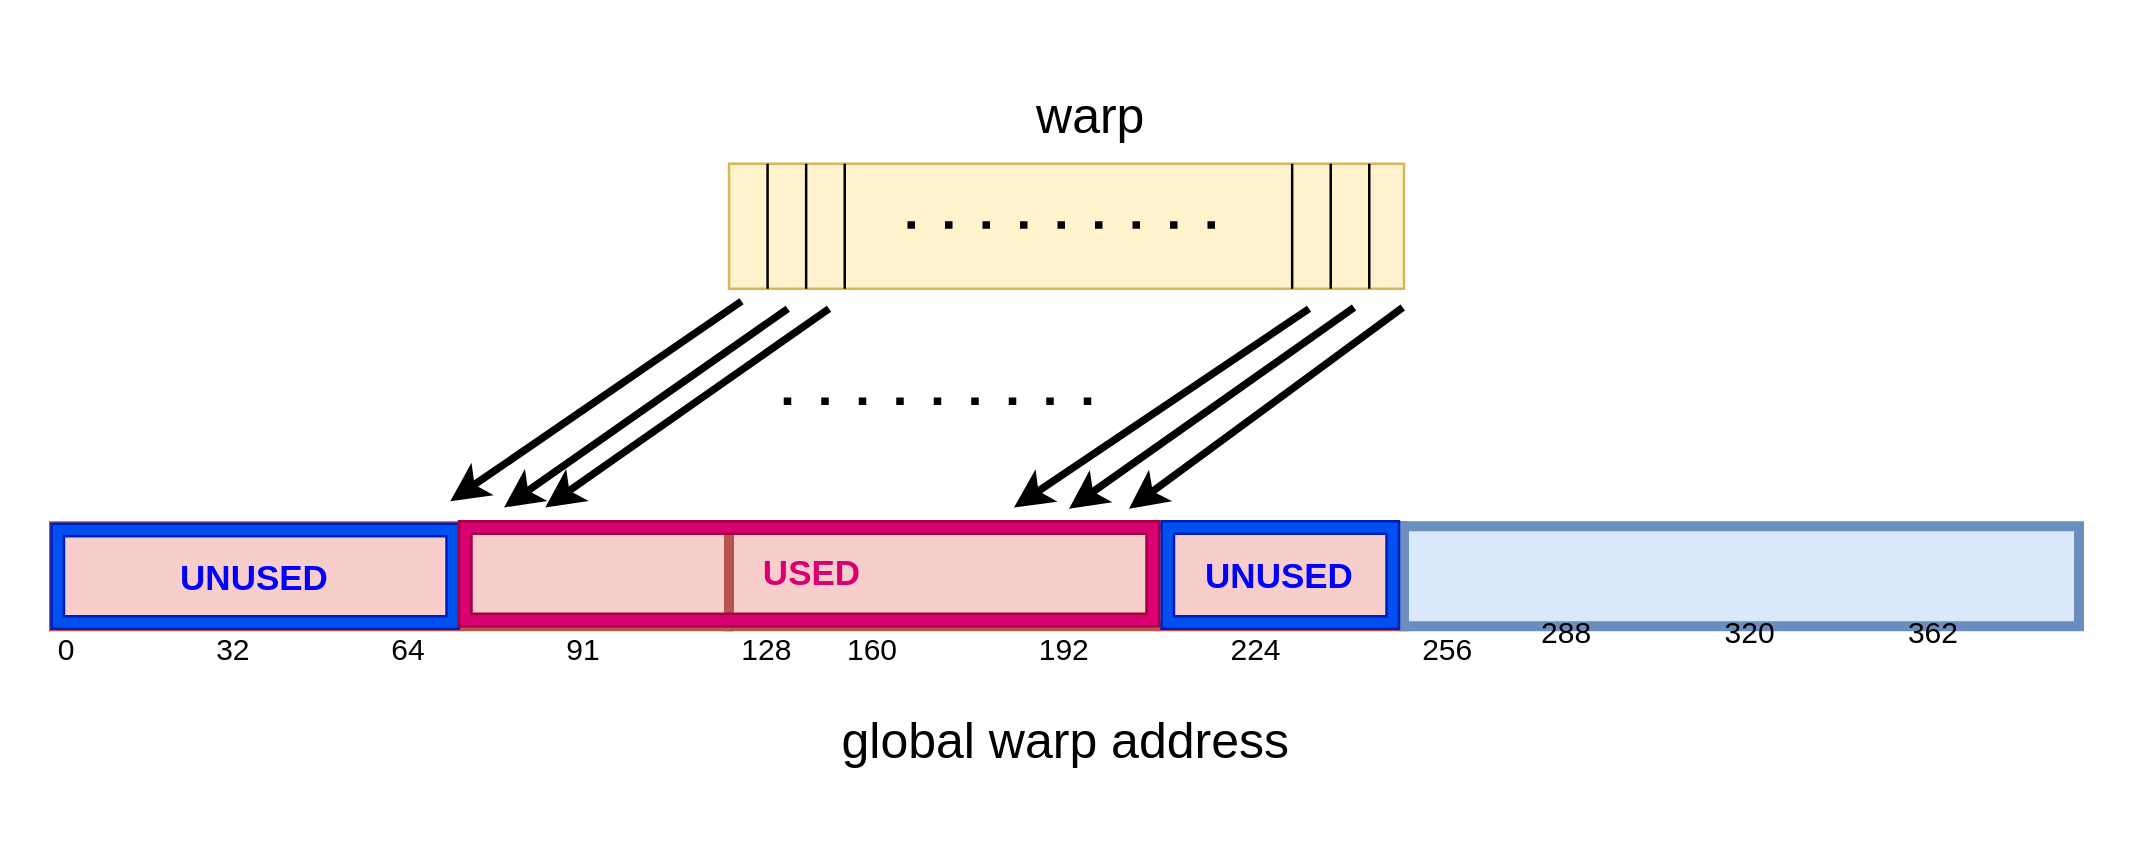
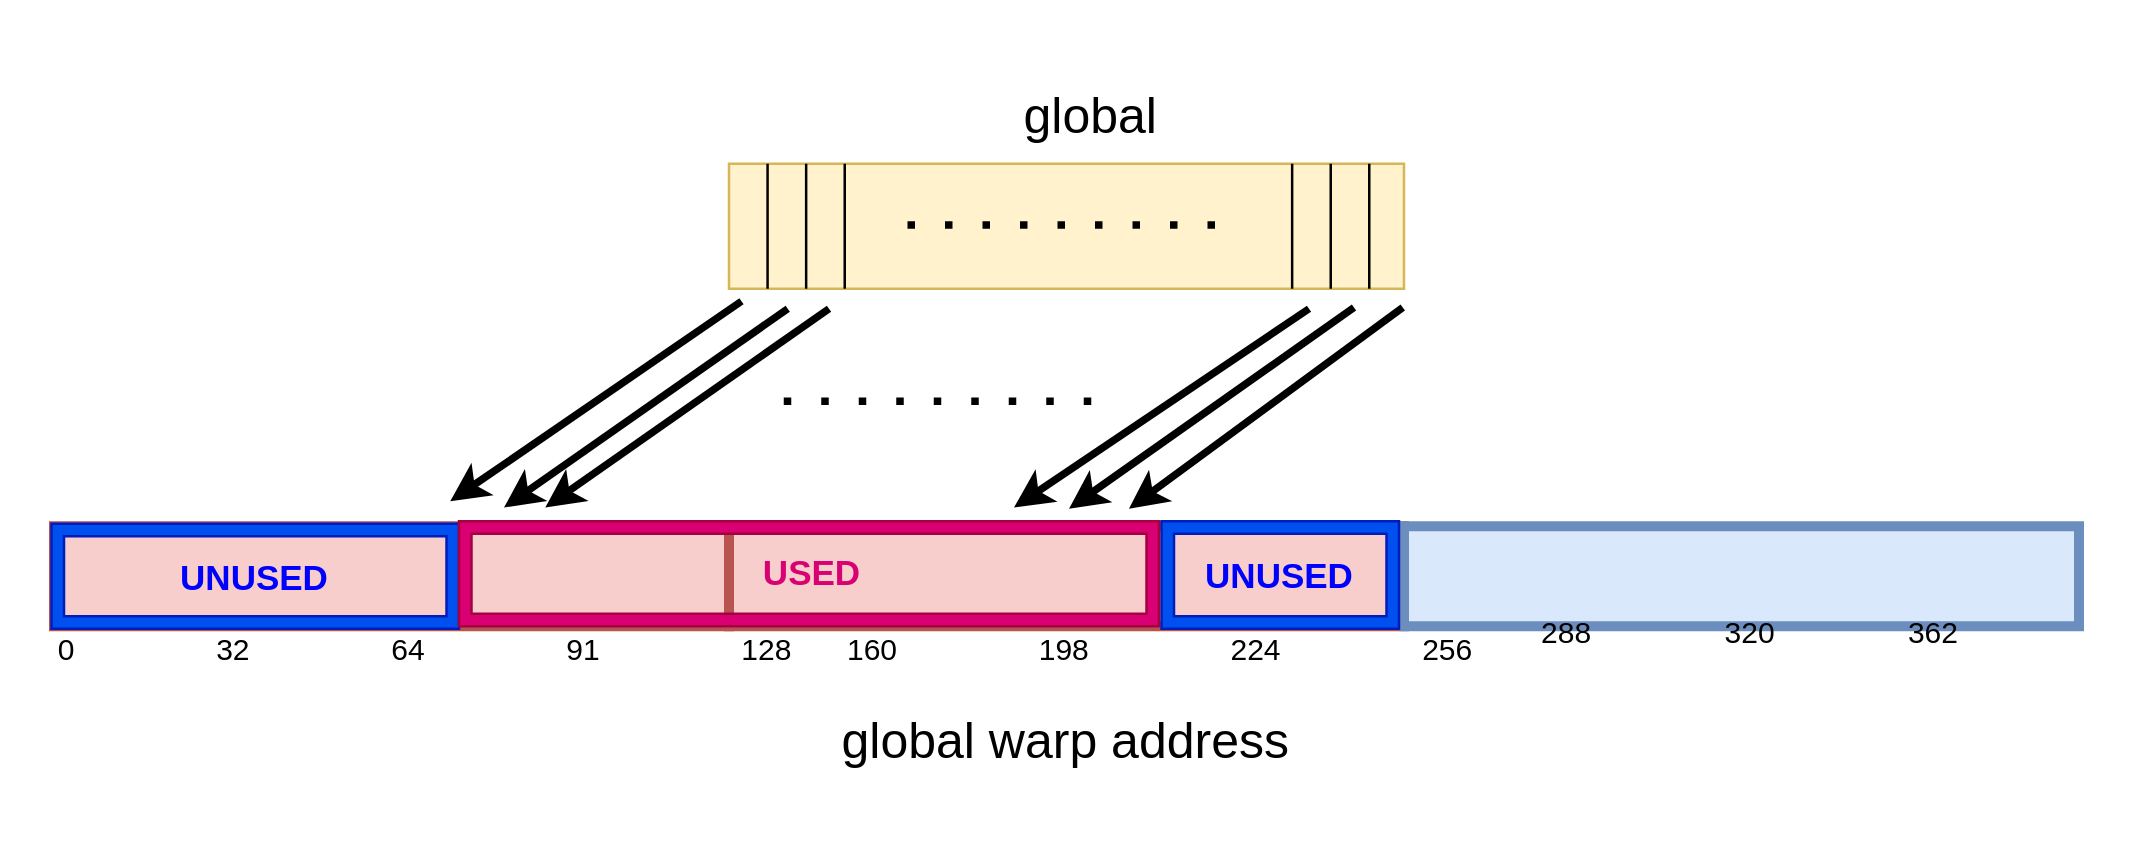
  <mxCell id="0" />
  <mxCell id="1" parent="0" />
- <mxCell id="2" value="&lt;font style=&quot;font-size: 20px&quot;&gt;warp&lt;/font&gt;" style="text;html=1;strokeColor=none;fillColor=none;align=center;verticalAlign=middle;whiteSpace=wrap;rounded=0;" parent="1" vertex="1"><mxGeometry x="341" y="20" width="190" height="50" as="geometry" /></mxCell>
+ <mxCell id="2" value="&lt;font style=&quot;font-size: 20px&quot;&gt;global&lt;/font&gt;" style="text;html=1;strokeColor=none;fillColor=none;align=center;verticalAlign=middle;whiteSpace=wrap;rounded=0;" parent="1" vertex="1"><mxGeometry x="341" y="20" width="190" height="50" as="geometry" /></mxCell>
  <mxCell id="3" value="&lt;font style=&quot;font-size: 20px&quot;&gt;global warp address&lt;/font&gt;" style="text;html=1;strokeColor=none;fillColor=none;align=center;verticalAlign=middle;whiteSpace=wrap;rounded=0;" parent="1" vertex="1"><mxGeometry x="331" y="270" width="190" height="50" as="geometry" /></mxCell>
  <mxCell id="4" value="" style="endArrow=classic;html=1;strokeWidth=3;" parent="1" edge="1"><mxGeometry width="50" height="50" relative="1" as="geometry"><mxPoint x="296" y="120" as="sourcePoint" /><mxPoint x="179.5" y="200" as="targetPoint" /></mxGeometry></mxCell>
  <mxCell id="5" value="" style="endArrow=classic;html=1;strokeWidth=3;" parent="1" edge="1"><mxGeometry width="50" height="50" relative="1" as="geometry"><mxPoint x="331" y="123" as="sourcePoint" /><mxPoint x="217.5" y="202.5" as="targetPoint" /></mxGeometry></mxCell>
  <mxCell id="6" value="" style="endArrow=classic;html=1;strokeWidth=3;" parent="1" edge="1"><mxGeometry width="50" height="50" relative="1" as="geometry"><mxPoint x="523" y="123" as="sourcePoint" /><mxPoint x="405" y="202.5" as="targetPoint" /></mxGeometry></mxCell>
  <mxCell id="7" value="" style="endArrow=classic;html=1;strokeWidth=3;" parent="1" edge="1"><mxGeometry width="50" height="50" relative="1" as="geometry"><mxPoint x="541" y="122.5" as="sourcePoint" /><mxPoint x="427" y="203" as="targetPoint" /></mxGeometry></mxCell>
  <mxCell id="8" value="" style="endArrow=classic;html=1;strokeWidth=3;" parent="1" edge="1"><mxGeometry width="50" height="50" relative="1" as="geometry"><mxPoint x="560.5" y="122.5" as="sourcePoint" /><mxPoint x="451" y="203" as="targetPoint" /></mxGeometry></mxCell>
  <mxCell id="9" value="" style="rounded=0;whiteSpace=wrap;html=1;fillColor=#f8cecc;strokeColor=#b85450;strokeWidth=4;" parent="1" vertex="1"><mxGeometry x="21" y="210" width="270" height="40" as="geometry" /></mxCell>
  <mxCell id="10" value="" style="rounded=0;whiteSpace=wrap;html=1;fillColor=#f8cecc;strokeColor=#b85450;strokeWidth=4;" parent="1" vertex="1"><mxGeometry x="291" y="210" width="270" height="40" as="geometry" /></mxCell>
  <mxCell id="11" value="" style="rounded=0;whiteSpace=wrap;html=1;fillColor=#dae8fc;strokeColor=#6c8ebf;strokeWidth=4;" parent="1" vertex="1"><mxGeometry x="561" y="210" width="270" height="40" as="geometry" /></mxCell>
  <mxCell id="12" value="&lt;div align=&quot;left&quot;&gt;0&amp;nbsp;&amp;nbsp;&amp;nbsp;&amp;nbsp;&amp;nbsp;&amp;nbsp;&amp;nbsp;&amp;nbsp;&amp;nbsp;&amp;nbsp;&amp;nbsp;&amp;nbsp;&amp;nbsp;&amp;nbsp;&amp;nbsp;&amp;nbsp; 32&amp;nbsp;&amp;nbsp;&amp;nbsp;&amp;nbsp;&amp;nbsp;&amp;nbsp;&amp;nbsp;&amp;nbsp;&amp;nbsp;&amp;nbsp;&amp;nbsp;&amp;nbsp;&amp;nbsp;&amp;nbsp;&amp;nbsp;&amp;nbsp; 64&amp;nbsp;&amp;nbsp;&amp;nbsp;&amp;nbsp;&amp;nbsp;&amp;nbsp;&amp;nbsp;&amp;nbsp;&amp;nbsp;&amp;nbsp;&amp;nbsp;&amp;nbsp;&amp;nbsp;&amp;nbsp;&amp;nbsp;&amp;nbsp; 91&amp;nbsp;&amp;nbsp;&amp;nbsp;&amp;nbsp;&amp;nbsp;&amp;nbsp;&amp;nbsp;&amp;nbsp;&amp;nbsp;&amp;nbsp;&amp;nbsp;&amp;nbsp;&amp;nbsp;&amp;nbsp;&amp;nbsp;&amp;nbsp; 128&lt;br&gt;&lt;/div&gt;" style="text;html=1;strokeColor=none;fillColor=none;align=left;verticalAlign=middle;whiteSpace=wrap;rounded=0;" parent="1" vertex="1"><mxGeometry x="21" y="250" width="313" height="20" as="geometry" /></mxCell>
- <mxCell id="13" value="&lt;div align=&quot;left&quot;&gt;&amp;nbsp;&amp;nbsp;&amp;nbsp;&amp;nbsp;&amp;nbsp;&amp;nbsp;&amp;nbsp;&amp;nbsp;&amp;nbsp;&amp;nbsp;&amp;nbsp;&amp;nbsp;&amp;nbsp;&amp;nbsp;&amp;nbsp;&amp;nbsp; 160 &amp;nbsp;&amp;nbsp;&amp;nbsp;&amp;nbsp;&amp;nbsp;&amp;nbsp;&amp;nbsp;&amp;nbsp;&amp;nbsp;&amp;nbsp;&amp;nbsp;&amp;nbsp;&amp;nbsp;&amp;nbsp;&amp;nbsp; 192 &amp;nbsp;&amp;nbsp;&amp;nbsp;&amp;nbsp;&amp;nbsp;&amp;nbsp;&amp;nbsp;&amp;nbsp;&amp;nbsp;&amp;nbsp;&amp;nbsp;&amp;nbsp;&amp;nbsp;&amp;nbsp;&amp;nbsp; 224 &amp;nbsp;&amp;nbsp;&amp;nbsp;&amp;nbsp;&amp;nbsp;&amp;nbsp;&amp;nbsp;&amp;nbsp;&amp;nbsp;&amp;nbsp;&amp;nbsp;&amp;nbsp;&amp;nbsp;&amp;nbsp;&amp;nbsp; 256&lt;br&gt;&lt;/div&gt;" style="text;html=1;strokeColor=none;fillColor=none;align=left;verticalAlign=middle;whiteSpace=wrap;rounded=0;" parent="1" vertex="1"><mxGeometry x="279.5" y="250" width="313" height="20" as="geometry" /></mxCell>
+ <mxCell id="13" value="&lt;div align=&quot;left&quot;&gt;&amp;nbsp;&amp;nbsp;&amp;nbsp;&amp;nbsp;&amp;nbsp;&amp;nbsp;&amp;nbsp;&amp;nbsp;&amp;nbsp;&amp;nbsp;&amp;nbsp;&amp;nbsp;&amp;nbsp;&amp;nbsp;&amp;nbsp;&amp;nbsp; 160 &amp;nbsp;&amp;nbsp;&amp;nbsp;&amp;nbsp;&amp;nbsp;&amp;nbsp;&amp;nbsp;&amp;nbsp;&amp;nbsp;&amp;nbsp;&amp;nbsp;&amp;nbsp;&amp;nbsp;&amp;nbsp;&amp;nbsp; 198 &amp;nbsp;&amp;nbsp;&amp;nbsp;&amp;nbsp;&amp;nbsp;&amp;nbsp;&amp;nbsp;&amp;nbsp;&amp;nbsp;&amp;nbsp;&amp;nbsp;&amp;nbsp;&amp;nbsp;&amp;nbsp;&amp;nbsp; 224 &amp;nbsp;&amp;nbsp;&amp;nbsp;&amp;nbsp;&amp;nbsp;&amp;nbsp;&amp;nbsp;&amp;nbsp;&amp;nbsp;&amp;nbsp;&amp;nbsp;&amp;nbsp;&amp;nbsp;&amp;nbsp;&amp;nbsp; 256&lt;br&gt;&lt;/div&gt;" style="text;html=1;strokeColor=none;fillColor=none;align=left;verticalAlign=middle;whiteSpace=wrap;rounded=0;" parent="1" vertex="1"><mxGeometry x="279.5" y="250" width="313" height="20" as="geometry" /></mxCell>
  <mxCell id="14" value="&lt;div align=&quot;left&quot;&gt; &amp;nbsp;&amp;nbsp;&amp;nbsp;&amp;nbsp;&amp;nbsp;&amp;nbsp;&amp;nbsp;&amp;nbsp;&amp;nbsp;&amp;nbsp;&amp;nbsp;&amp;nbsp;&amp;nbsp;&amp;nbsp;&amp;nbsp; 288 &amp;nbsp;&amp;nbsp;&amp;nbsp;&amp;nbsp;&amp;nbsp;&amp;nbsp;&amp;nbsp;&amp;nbsp;&amp;nbsp;&amp;nbsp;&amp;nbsp;&amp;nbsp;&amp;nbsp;&amp;nbsp; 320 &amp;nbsp;&amp;nbsp;&amp;nbsp;&amp;nbsp;&amp;nbsp;&amp;nbsp;&amp;nbsp;&amp;nbsp;&amp;nbsp;&amp;nbsp;&amp;nbsp;&amp;nbsp;&amp;nbsp;&amp;nbsp; 362 &amp;nbsp;&amp;nbsp;&amp;nbsp;&amp;nbsp;&amp;nbsp;&amp;nbsp;&amp;nbsp;&amp;nbsp;&amp;nbsp;&amp;nbsp;&amp;nbsp;&amp;nbsp;&amp;nbsp;&amp;nbsp; &lt;br&gt;&lt;/div&gt;" style="text;html=1;strokeColor=none;fillColor=none;align=left;verticalAlign=middle;whiteSpace=wrap;rounded=0;" parent="1" vertex="1"><mxGeometry x="561" y="250" width="272" height="20" as="geometry" /></mxCell>
  <mxCell id="15" value="" style="endArrow=classic;html=1;strokeWidth=3;" edge="1" parent="1"><mxGeometry width="50" height="50" relative="1" as="geometry"><mxPoint x="314.5" y="123" as="sourcePoint" /><mxPoint x="201" y="202.5" as="targetPoint" /></mxGeometry></mxCell>
  <mxCell id="16" value="" style="endArrow=none;dashed=1;html=1;strokeWidth=3;dashPattern=1 4;" edge="1" parent="1"><mxGeometry width="50" height="50" relative="1" as="geometry"><mxPoint x="435.9" y="160" as="sourcePoint" /><mxPoint x="312.471" y="160" as="targetPoint" /></mxGeometry></mxCell>
  <mxCell id="17" value="" style="group" vertex="1" connectable="0" parent="1"><mxGeometry x="291" y="65" width="270" height="50" as="geometry" /></mxCell>
  <mxCell id="18" value="" style="rounded=0;whiteSpace=wrap;html=1;fillColor=#fff2cc;strokeColor=#d6b656;" parent="17" vertex="1"><mxGeometry width="270" height="50" as="geometry" /></mxCell>
  <mxCell id="19" value="" style="endArrow=none;html=1;" parent="17" edge="1"><mxGeometry width="50" height="50" relative="1" as="geometry"><mxPoint x="30.857" y="50" as="sourcePoint" /><mxPoint x="30.857" as="targetPoint" /></mxGeometry></mxCell>
  <mxCell id="20" value="" style="endArrow=none;html=1;" parent="17" edge="1"><mxGeometry width="50" height="50" relative="1" as="geometry"><mxPoint x="15.429" y="50" as="sourcePoint" /><mxPoint x="15.429" as="targetPoint" /></mxGeometry></mxCell>
  <mxCell id="21" value="" style="endArrow=none;html=1;" parent="17" edge="1"><mxGeometry width="50" height="50" relative="1" as="geometry"><mxPoint x="46.286" y="50" as="sourcePoint" /><mxPoint x="46.286" as="targetPoint" /></mxGeometry></mxCell>
  <mxCell id="22" value="" style="endArrow=none;html=1;" parent="17" edge="1"><mxGeometry width="50" height="50" relative="1" as="geometry"><mxPoint x="240.686" y="50" as="sourcePoint" /><mxPoint x="240.686" as="targetPoint" /></mxGeometry></mxCell>
  <mxCell id="23" value="" style="endArrow=none;html=1;" parent="17" edge="1"><mxGeometry width="50" height="50" relative="1" as="geometry"><mxPoint x="225.257" y="50" as="sourcePoint" /><mxPoint x="225.257" as="targetPoint" /></mxGeometry></mxCell>
  <mxCell id="24" value="" style="endArrow=none;html=1;" parent="17" edge="1"><mxGeometry width="50" height="50" relative="1" as="geometry"><mxPoint x="256.114" y="50" as="sourcePoint" /><mxPoint x="256.114" as="targetPoint" /></mxGeometry></mxCell>
  <mxCell id="25" value="" style="endArrow=none;dashed=1;html=1;strokeWidth=3;dashPattern=1 4;" parent="17" edge="1"><mxGeometry width="50" height="50" relative="1" as="geometry"><mxPoint x="194.4" y="24.5" as="sourcePoint" /><mxPoint x="70.971" y="24.5" as="targetPoint" /></mxGeometry></mxCell>
  <mxCell id="26" value="" style="group" vertex="1" connectable="0" parent="1"><mxGeometry x="20" y="209" width="163" height="42" as="geometry" /></mxCell>
  <mxCell id="27" value="" style="verticalLabelPosition=bottom;verticalAlign=top;html=1;shape=mxgraph.basic.frame;dx=5;fillColor=#0050ef;strokeColor=#001DBC;fontColor=#ffffff;" vertex="1" parent="26"><mxGeometry width="163" height="42" as="geometry" /></mxCell>
  <mxCell id="28" value="&lt;font style=&quot;font-size: 14px&quot; color=&quot;#0000FF&quot;&gt;&lt;b&gt;UN&lt;font style=&quot;font-size: 14px&quot;&gt;&lt;font style=&quot;font-size: 14px&quot;&gt;USED&lt;/font&gt;&lt;/font&gt;&lt;/b&gt;&lt;/font&gt;" style="text;html=1;strokeColor=none;fillColor=none;align=center;verticalAlign=middle;whiteSpace=wrap;rounded=0;" vertex="1" parent="26"><mxGeometry x="4.934" y="1" width="153.385" height="41" as="geometry" /></mxCell>
  <mxCell id="29" value="" style="group" vertex="1" connectable="0" parent="1"><mxGeometry x="464" y="208" width="95" height="43" as="geometry" /></mxCell>
  <mxCell id="30" value="&lt;font style=&quot;font-size: 14px&quot; color=&quot;#0000FF&quot;&gt;&lt;b&gt;UN&lt;font style=&quot;font-size: 14px&quot;&gt;&lt;font style=&quot;font-size: 14px&quot;&gt;USED&lt;/font&gt;&lt;/font&gt;&lt;/b&gt;&lt;/font&gt;" style="text;html=1;strokeColor=none;fillColor=none;align=center;verticalAlign=middle;whiteSpace=wrap;rounded=0;" vertex="1" parent="29"><mxGeometry x="4.354" y="2" width="87.379" height="40" as="geometry" /></mxCell>
  <mxCell id="31" value="" style="verticalLabelPosition=bottom;verticalAlign=top;html=1;shape=mxgraph.basic.frame;dx=5;fillColor=#0050ef;strokeColor=#001DBC;fontColor=#ffffff;" vertex="1" parent="29"><mxGeometry width="95" height="43" as="geometry" /></mxCell>
  <mxCell id="32" value="" style="group" vertex="1" connectable="0" parent="1"><mxGeometry x="183" y="208" width="280" height="42" as="geometry" /></mxCell>
  <mxCell id="33" value="" style="group" vertex="1" connectable="0" parent="32"><mxGeometry width="280" height="42" as="geometry" /></mxCell>
  <mxCell id="34" value="&lt;font style=&quot;font-size: 14px&quot;&gt;&lt;b&gt;&lt;font style=&quot;font-size: 14px&quot; color=&quot;#D80073&quot;&gt;USED&lt;/font&gt;&lt;/b&gt;&lt;/font&gt;" style="text;html=1;strokeColor=none;fillColor=none;align=center;verticalAlign=middle;whiteSpace=wrap;rounded=0;" vertex="1" parent="33"><mxGeometry x="5.5" y="1" width="271" height="40" as="geometry" /></mxCell>
  <mxCell id="35" value="" style="verticalLabelPosition=bottom;verticalAlign=top;html=1;shape=mxgraph.basic.frame;dx=5;fillColor=#d80073;strokeColor=#A50040;fontColor=#ffffff;" vertex="1" parent="33"><mxGeometry width="280" height="42" as="geometry" /></mxCell>
